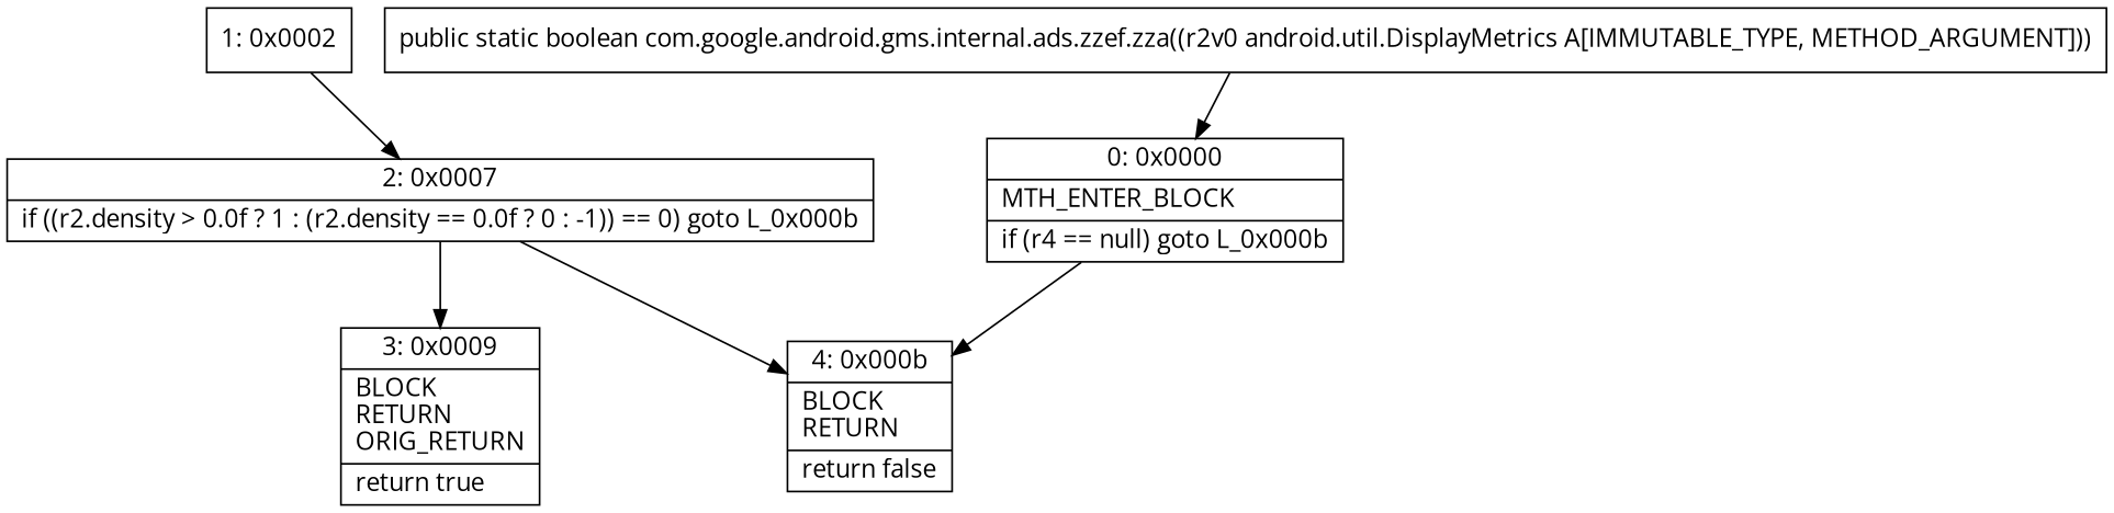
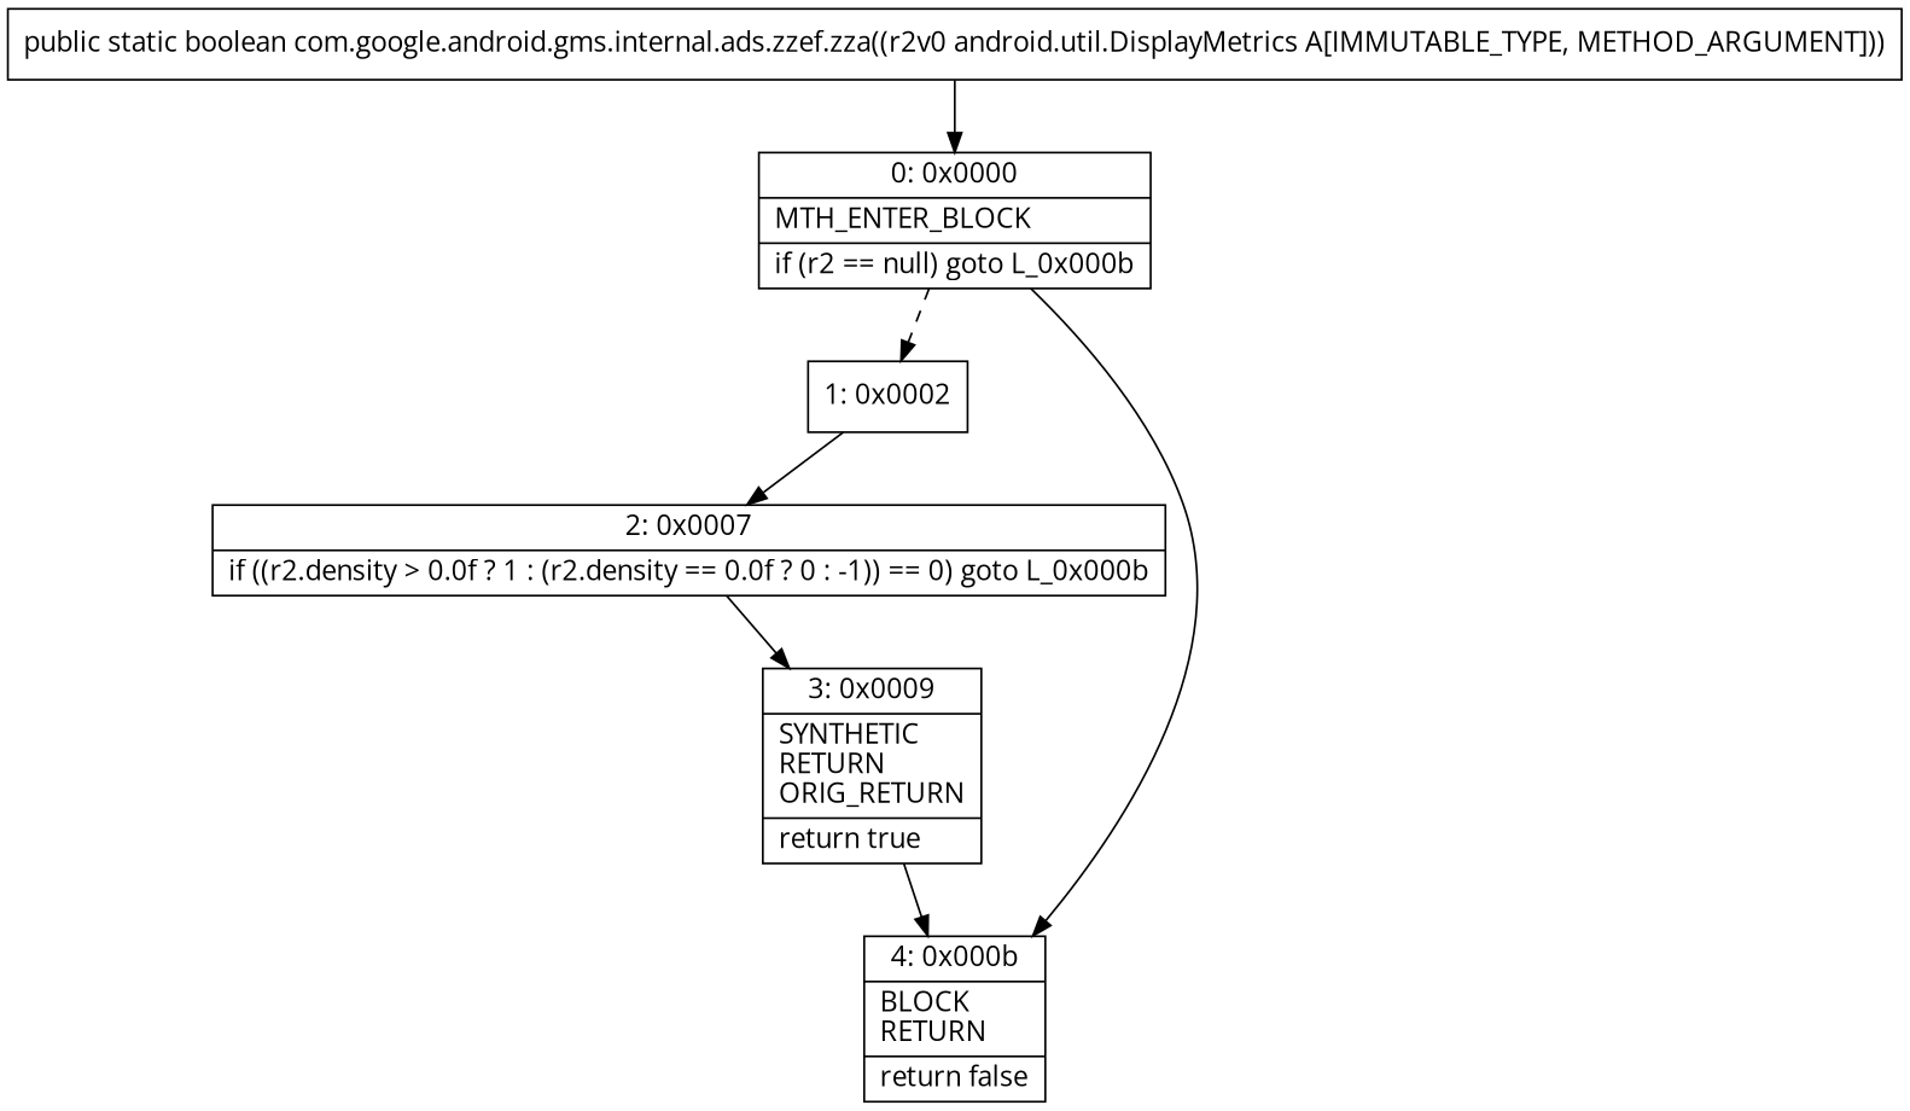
  digraph {
    fontname="Open Sans"
    node [fontname="Open Sans" shape=record]
    edge [fontname="Open Sans"]
-   n1 [label="{0\:\ 0x0000|MTH_ENTER_BLOCK\l|if (r4 == null) goto L_0x000b\l}"]
+   n1 [label="{0\:\ 0x0000|MTH_ENTER_BLOCK\l|if (r2 == null) goto L_0x000b\l}"]
    n2 [label="{1\:\ 0x0002}"]
    n3 [label="{4\:\ 0x000b|BLOCK\lRETURN\l|return false\l}"]
    n4 [label="{2\:\ 0x0007|if ((r2.density \> 0.0f ? 1 : (r2.density == 0.0f ? 0 : \-1)) == 0) goto L_0x000b\l}"]
-   n5 [label="{3\:\ 0x0009|BLOCK\lRETURN\lORIG_RETURN\l|return true\l}"]
+   n5 [label="{3\:\ 0x0009|SYNTHETIC\lRETURN\lORIG_RETURN\l|return true\l}"]
    n6 [label="{public static boolean com.google.android.gms.internal.ads.zzef.zza((r2v0 android.util.DisplayMetrics A[IMMUTABLE_TYPE, METHOD_ARGUMENT])) }"]
+   n1 -> n2 [style=dashed]
    n1 -> n3
    n2 -> n4
-   n4 -> n3
+   n5 -> n3
    n4 -> n5 [style=solid]
    n6 -> n1
  }
